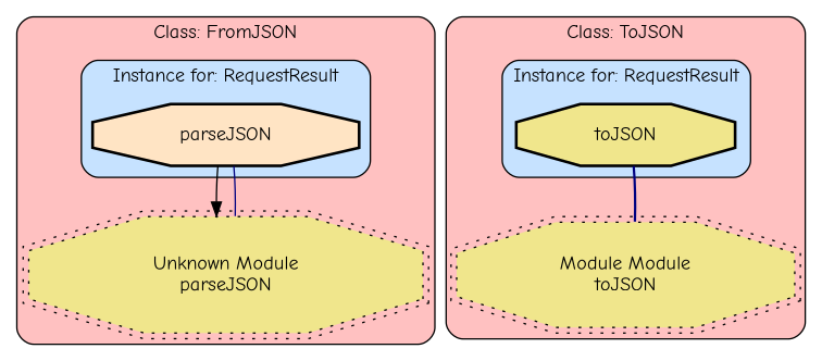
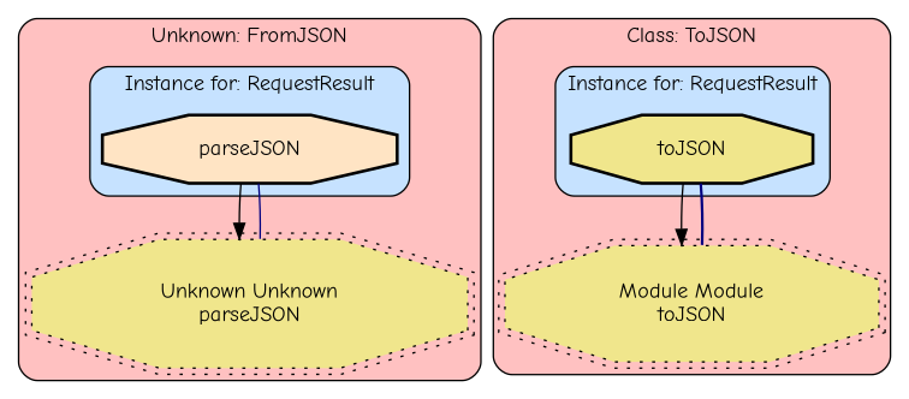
  digraph {
    fontname="Comic Neue"
    node [fillcolor=khaki fontname="Comic Neue" margin="0.4,0.1" shape=octagon style="filled,bold"]
    edge [color=black fontname="Comic Neue" penwidth=1]
    n1 [fillcolor=bisque label=parseJSON]
-   n2 [label="Unknown Module\nparseJSON" shape=doubleoctagon style="filled,dotted"]
+   n2 [label="Unknown Unknown\nparseJSON" shape=doubleoctagon style="filled,dotted"]
    n3 [label=toJSON]
    n4 [label="Module Module\ntoJSON" shape=doubleoctagon style="filled,dotted"]
    subgraph cluster_1 {
      fillcolor=rosybrown1
-     label="Class: FromJSON"
+     label="Unknown: FromJSON"
      style="filled,rounded"
      n2
      subgraph cluster_2 {
        fillcolor=slategray1
        label="Instance for: RequestResult"
        style="filled,rounded"
        n1
      }
    }
    subgraph cluster_3 {
      fillcolor=rosybrown1
      label="Class: ToJSON"
      style="filled,rounded"
      n4
      subgraph cluster_4 {
        fillcolor=slategray1
        label="Instance for: RequestResult"
        style="filled,rounded"
        n3
      }
    }
    n1 -> n2
    n2 -> n1 [color=navy dir=none]
+   n3 -> n4
    n4 -> n3 [color=navy dir=none penwidth=1.6931471805599454]
  }
